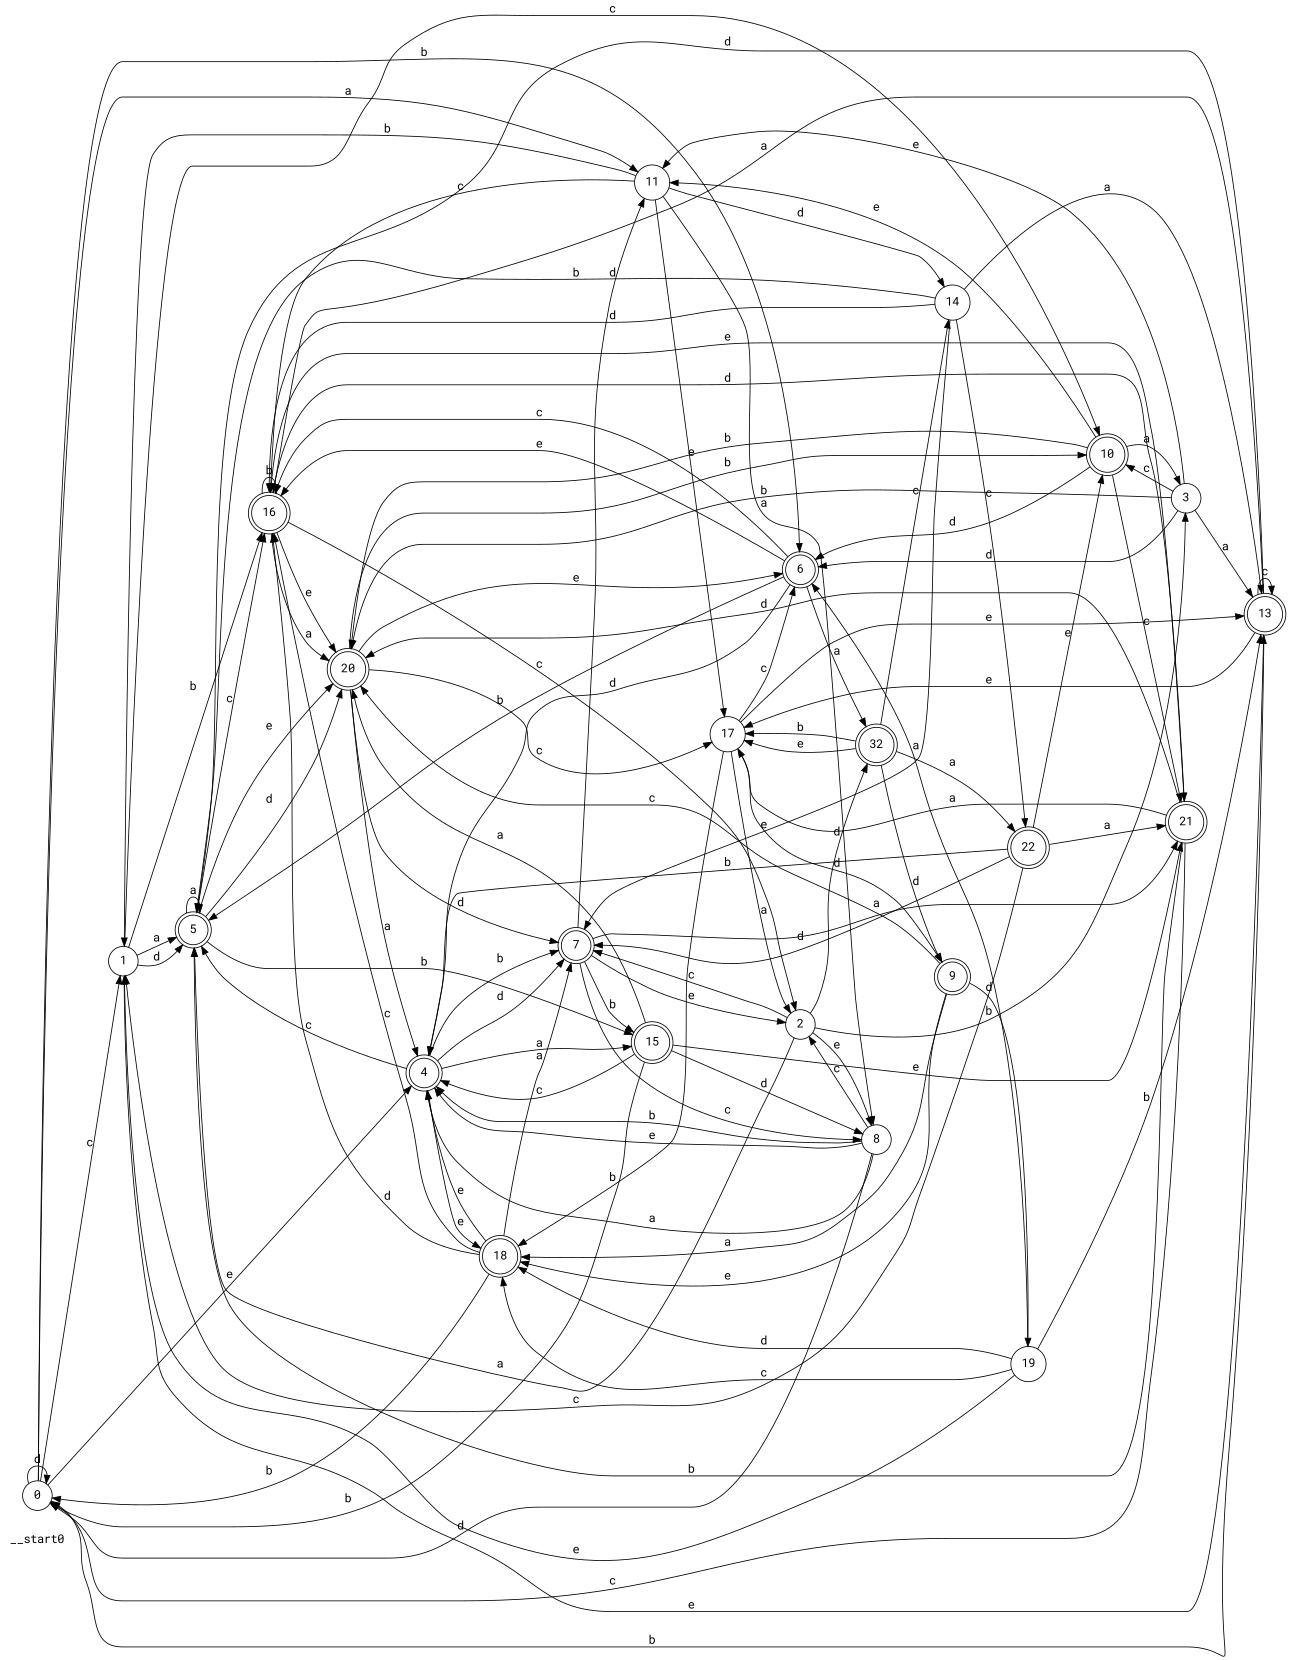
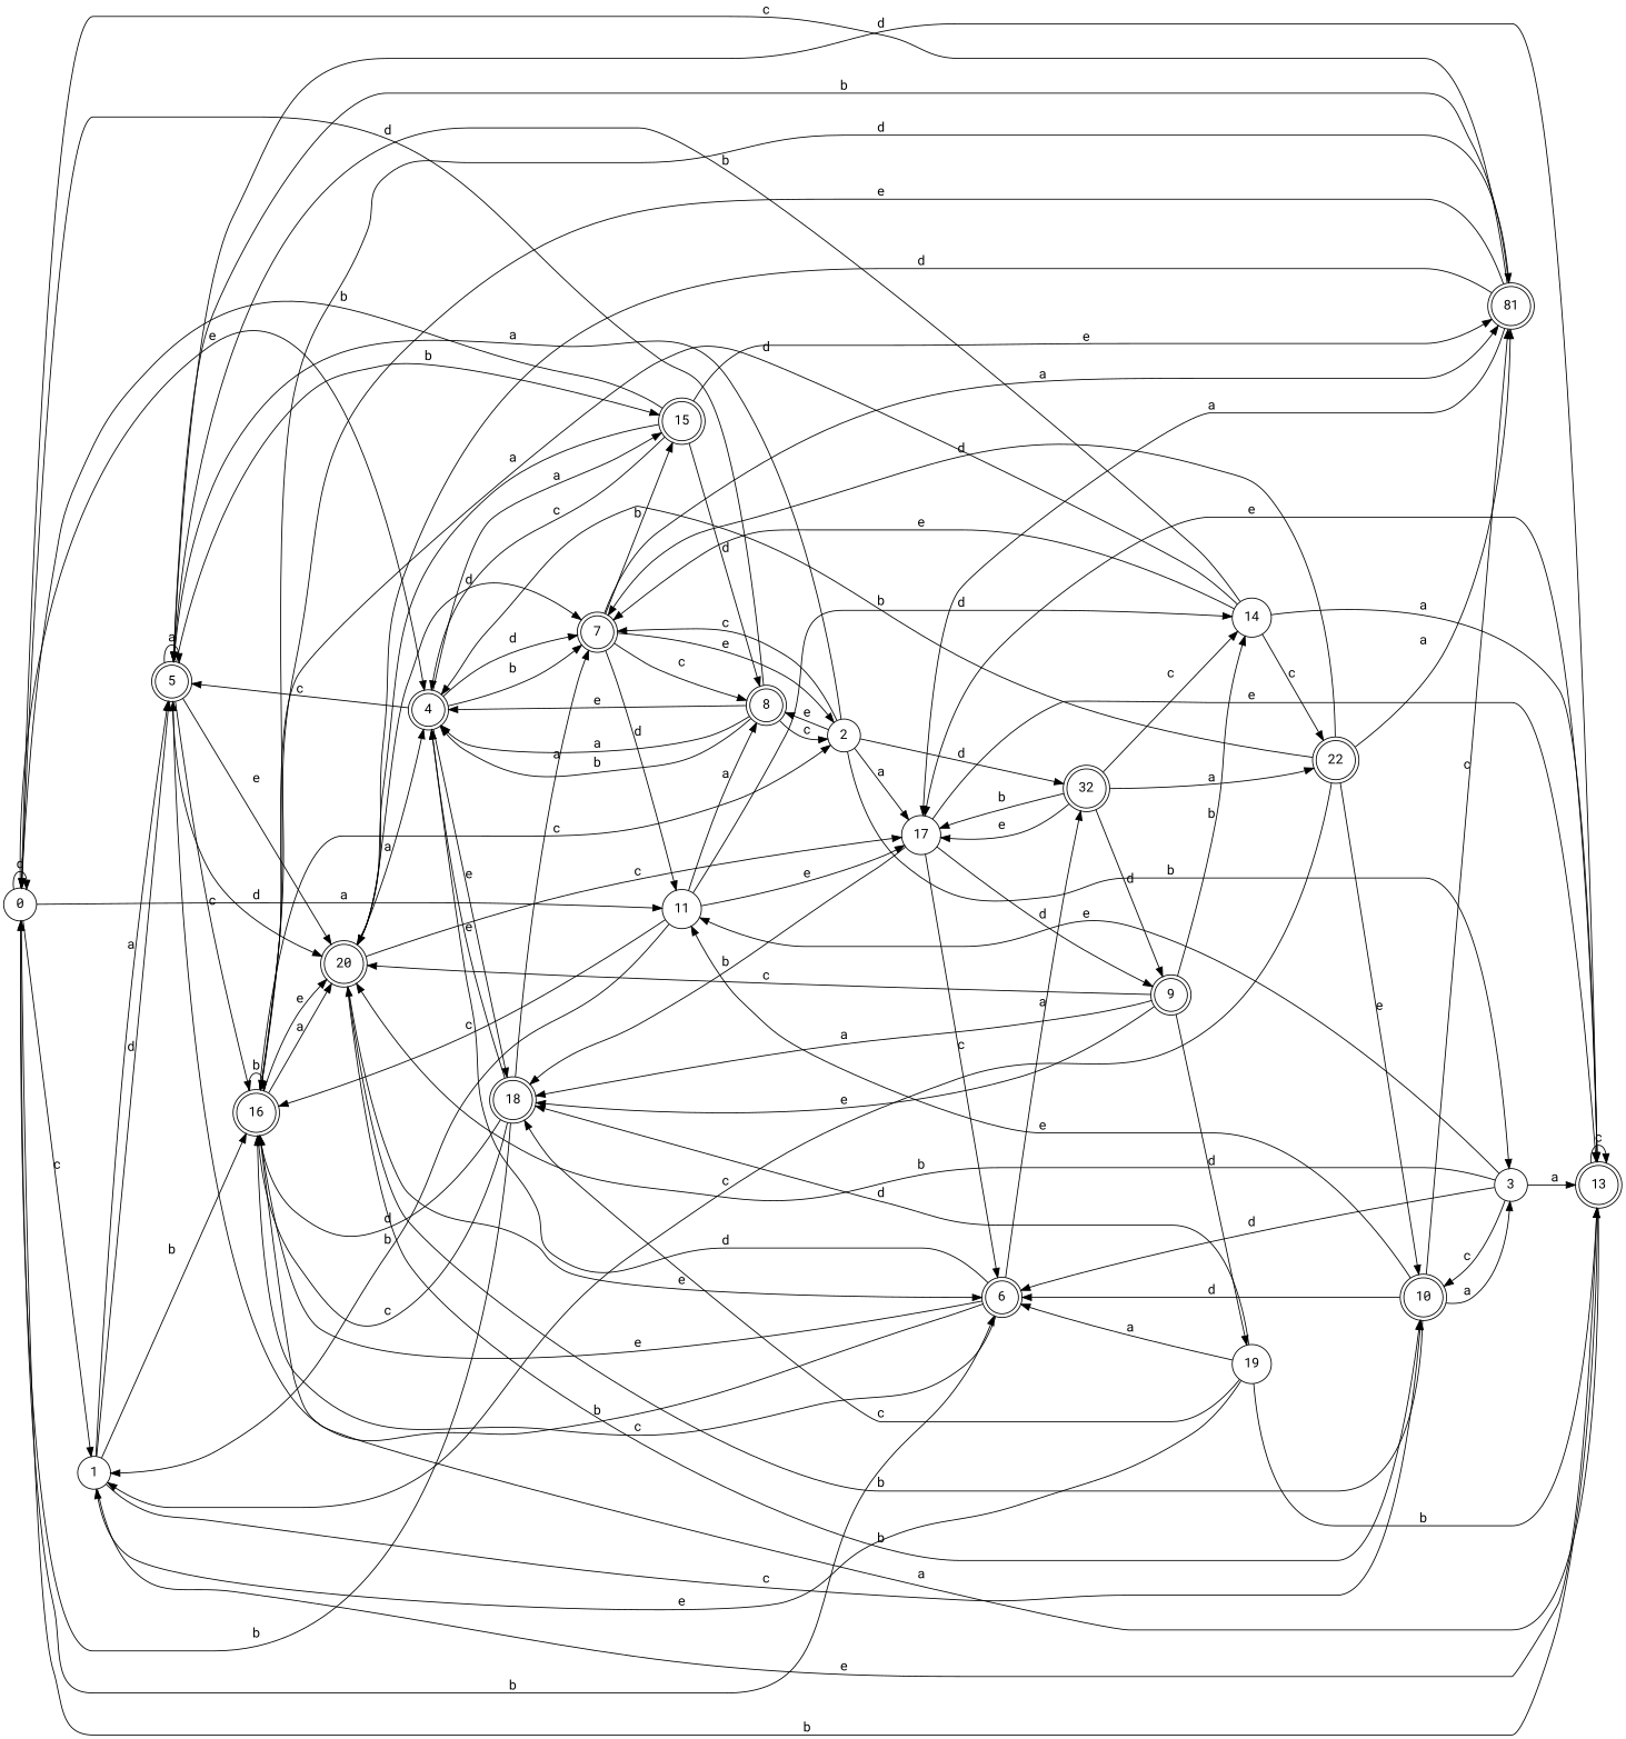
  digraph {
    fontname="Roboto Mono"
    rankdir=LR
    node [fontname="Roboto Mono" shape=doublecircle color=black fillcolor=white style="rounded,filled"]
    edge [fontname="Roboto Mono"]
-   __start0 [shape=none color="" fillcolor="" style=""]
    n2 [label=0 shape=circle style=filled]
    n3 [label=1 shape=circle style=filled]
    n4 [label=4]
    n5 [label=6]
    n6 [label=11 shape=circle style=filled]
    n7 [label=5]
    n8 [label=10]
    n9 [label=13]
    n10 [label=16]
    n11 [label=7]
    n12 [label=15]
    n13 [label=18]
    n14 [label=32]
-   n15 [label=8 shape=circle style=filled]
+   n15 [label=8 style=filled]
    n16 [label=14 shape=circle style=filled]
    n17 [label=17 shape=circle style=filled]
    n18 [label=20]
    n19 [label=3 shape=circle style=filled]
-   n20 [label=21]
+   n20 [label=81]
    n21 [label=2 shape=circle style=filled]
    n22 [label=9]
    n23 [label=22]
    n24 [label=19 shape=circle]
    n2 -> n2 [label=d]
    n2 -> n3 [label=c]
    n2 -> n4 [label=e]
    n2 -> n5 [label=b]
    n2 -> n6 [label=a]
    n3 -> n7 [label=a]
    n3 -> n7 [label=d]
    n3 -> n8 [label=c]
    n3 -> n9 [label=e]
    n3 -> n10 [label=b]
    n4 -> n7 [label=c]
    n4 -> n11 [label=b]
    n4 -> n11 [label=d]
    n4 -> n12 [label=a]
    n4 -> n13 [label=e]
    n5 -> n4 [label=d]
    n5 -> n7 [label=b]
    n5 -> n10 [label=c]
    n5 -> n10 [label=e]
    n5 -> n14 [label=a]
    n6 -> n3 [label=b]
    n6 -> n10 [label=c]
    n6 -> n15 [label=a]
    n6 -> n16 [label=d]
    n6 -> n17 [label=e]
    n7 -> n7 [label=a]
    n7 -> n10 [label=c]
    n7 -> n12 [label=b]
    n7 -> n18 [label=d]
    n7 -> n18 [label=e]
    n8 -> n5 [label=d]
    n8 -> n6 [label=e]
    n8 -> n18 [label=b]
    n8 -> n19 [label=a]
    n8 -> n20 [label=c]
    n9 -> n2 [label=b]
    n9 -> n7 [label=d]
    n9 -> n9 [label=c]
    n9 -> n10 [label=a]
    n9 -> n17 [label=e]
    n10 -> n10 [label=b]
    n10 -> n18 [label=a]
    n10 -> n18 [label=e]
    n10 -> n20 [label=d]
    n10 -> n21 [label=c]
    n11 -> n6 [label=d]
    n11 -> n12 [label=b]
    n11 -> n15 [label=c]
    n11 -> n20 [label=a]
    n11 -> n21 [label=e]
    n12 -> n2 [label=b]
    n12 -> n4 [label=c]
    n12 -> n15 [label=d]
    n12 -> n18 [label=a]
    n12 -> n20 [label=e]
    n13 -> n2 [label=b]
    n13 -> n4 [label=e]
    n13 -> n10 [label=c]
    n13 -> n10 [label=d]
    n13 -> n11 [label=a]
    n14 -> n16 [label=c]
    n14 -> n17 [label=b]
    n14 -> n17 [label=e]
    n14 -> n22 [label=d]
    n14 -> n23 [label=a]
    n15 -> n2 [label=d]
    n15 -> n4 [label=a]
    n15 -> n4 [label=b]
    n15 -> n4 [label=e]
    n15 -> n21 [label=c]
    n16 -> n7 [label=b]
    n16 -> n9 [label=a]
    n16 -> n10 [label=d]
    n16 -> n11 [label=e]
    n16 -> n23 [label=c]
    n17 -> n5 [label=c]
    n17 -> n9 [label=e]
    n17 -> n13 [label=b]
-   n17 -> n21 [label=a]
+   n21 -> n17 [label=a]
    n17 -> n22 [label=d]
    n18 -> n4 [label=a]
    n18 -> n5 [label=e]
    n18 -> n8 [label=b]
    n18 -> n11 [label=d]
    n18 -> n17 [label=c]
    n19 -> n5 [label=d]
    n19 -> n6 [label=e]
    n19 -> n8 [label=c]
    n19 -> n9 [label=a]
    n19 -> n18 [label=b]
    n20 -> n2 [label=c]
    n20 -> n7 [label=b]
    n20 -> n10 [label=e]
    n20 -> n17 [label=a]
    n20 -> n18 [label=d]
    n21 -> n7 [label=a]
    n21 -> n11 [label=c]
    n21 -> n14 [label=d]
    n21 -> n15 [label=e]
    n21 -> n19 [label=b]
    n22 -> n13 [label=a]
    n22 -> n13 [label=e]
+   n22 -> n16 [label=b]
    n22 -> n18 [label=c]
    n22 -> n24 [label=d]
    n23 -> n3 [label=c]
    n23 -> n4 [label=b]
    n23 -> n8 [label=e]
    n23 -> n11 [label=d]
    n23 -> n20 [label=a]
    n24 -> n3 [label=e]
    n24 -> n5 [label=a]
    n24 -> n9 [label=b]
    n24 -> n13 [label=c]
    n24 -> n13 [label=d]
  }
